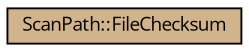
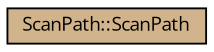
  digraph {
    rankdir=LR
    fontname="Open Sans"
-   n1 [color=black fillcolor=tan fontname="Open Sans" fontsize=10 height=0.2 label="ScanPath::FileChecksum" shape=record style=filled width=0.4]
+   n1 [color=black fillcolor=tan fontname="Open Sans" fontsize=10 height=0.2 label="ScanPath::ScanPath" shape=record style=filled width=0.4]
  }
